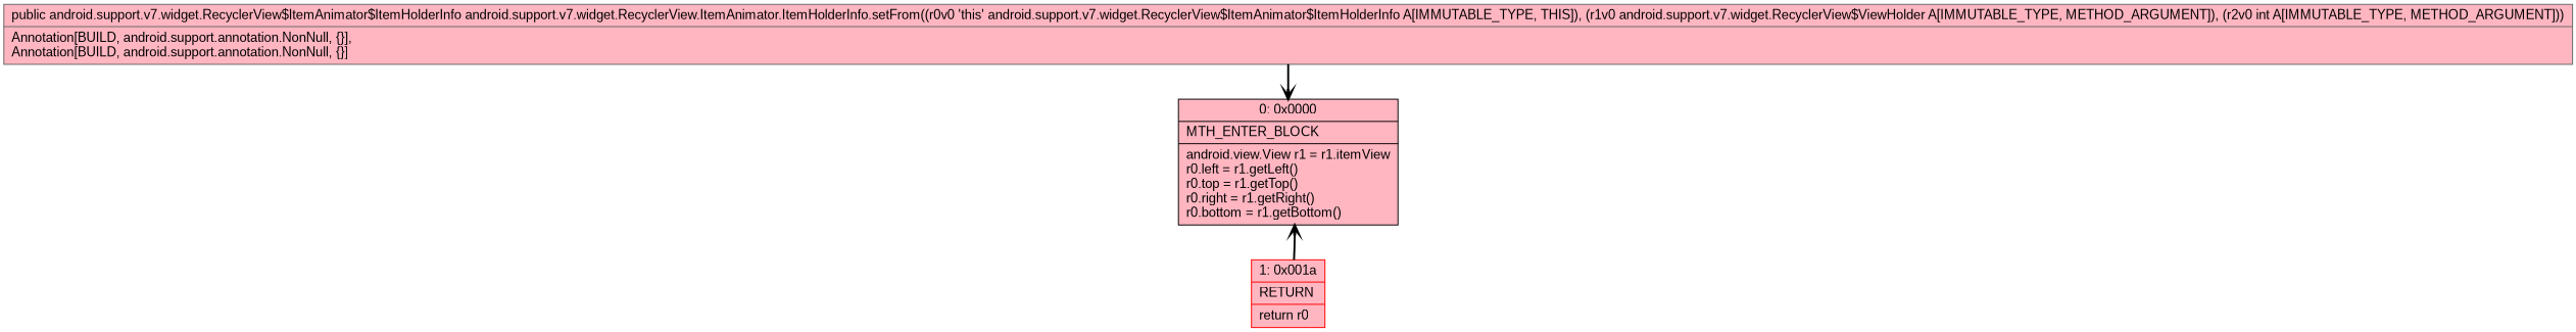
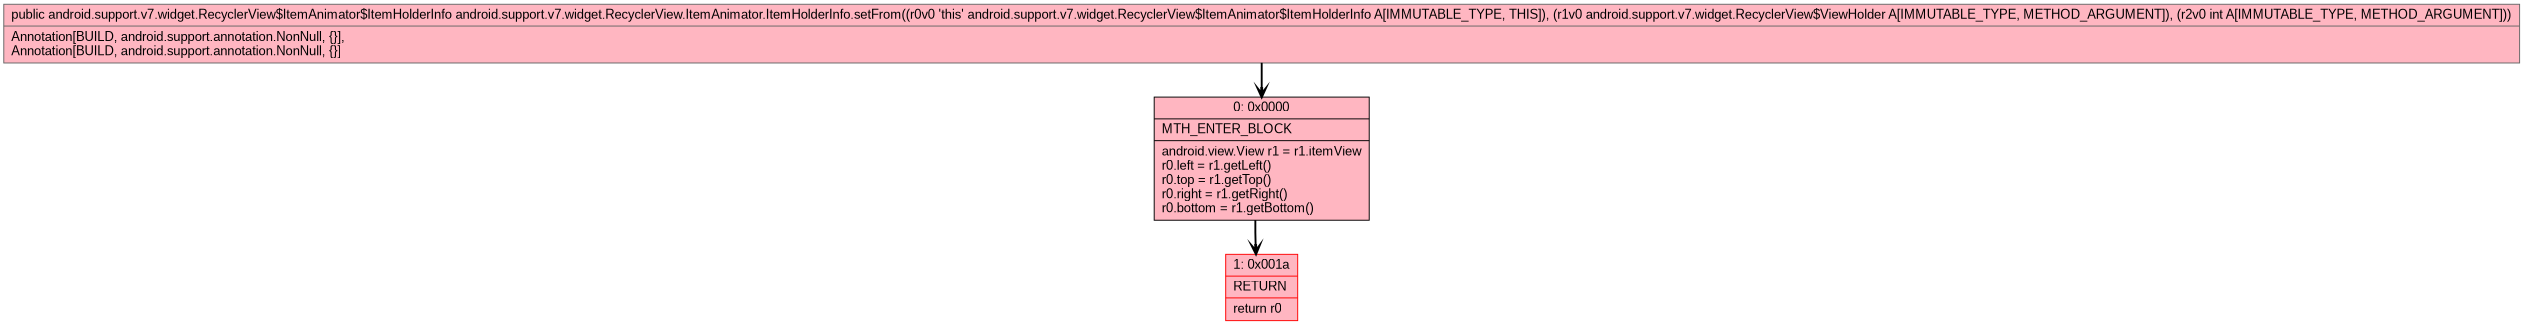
  digraph {
    fontname="Liberation Sans"
    node [shape=record style=filled fillcolor=lightpink fontname="Liberation Sans"]
    edge [style=bold arrowhead=vee fontname="Liberation Sans"]
    n1 [label="{0\:\ 0x0000|MTH_ENTER_BLOCK\l|android.view.View r1 = r1.itemView\lr0.left = r1.getLeft()\lr0.top = r1.getTop()\lr0.right = r1.getRight()\lr0.bottom = r1.getBottom()\l}" color=black]
    n2 [label="{1\:\ 0x001a|RETURN\l|return r0\l}" color=red]
    n3 [label="{public android.support.v7.widget.RecyclerView$ItemAnimator$ItemHolderInfo android.support.v7.widget.RecyclerView.ItemAnimator.ItemHolderInfo.setFrom((r0v0 'this' android.support.v7.widget.RecyclerView$ItemAnimator$ItemHolderInfo A[IMMUTABLE_TYPE, THIS]), (r1v0 android.support.v7.widget.RecyclerView$ViewHolder A[IMMUTABLE_TYPE, METHOD_ARGUMENT]), (r2v0 int A[IMMUTABLE_TYPE, METHOD_ARGUMENT]))  | Annotation[BUILD, android.support.annotation.NonNull, \{\}], \lAnnotation[BUILD, android.support.annotation.NonNull, \{\}]\l}" color=gray40]
-   n2 -> n1
+   n1 -> n2
    n3 -> n1
  }
